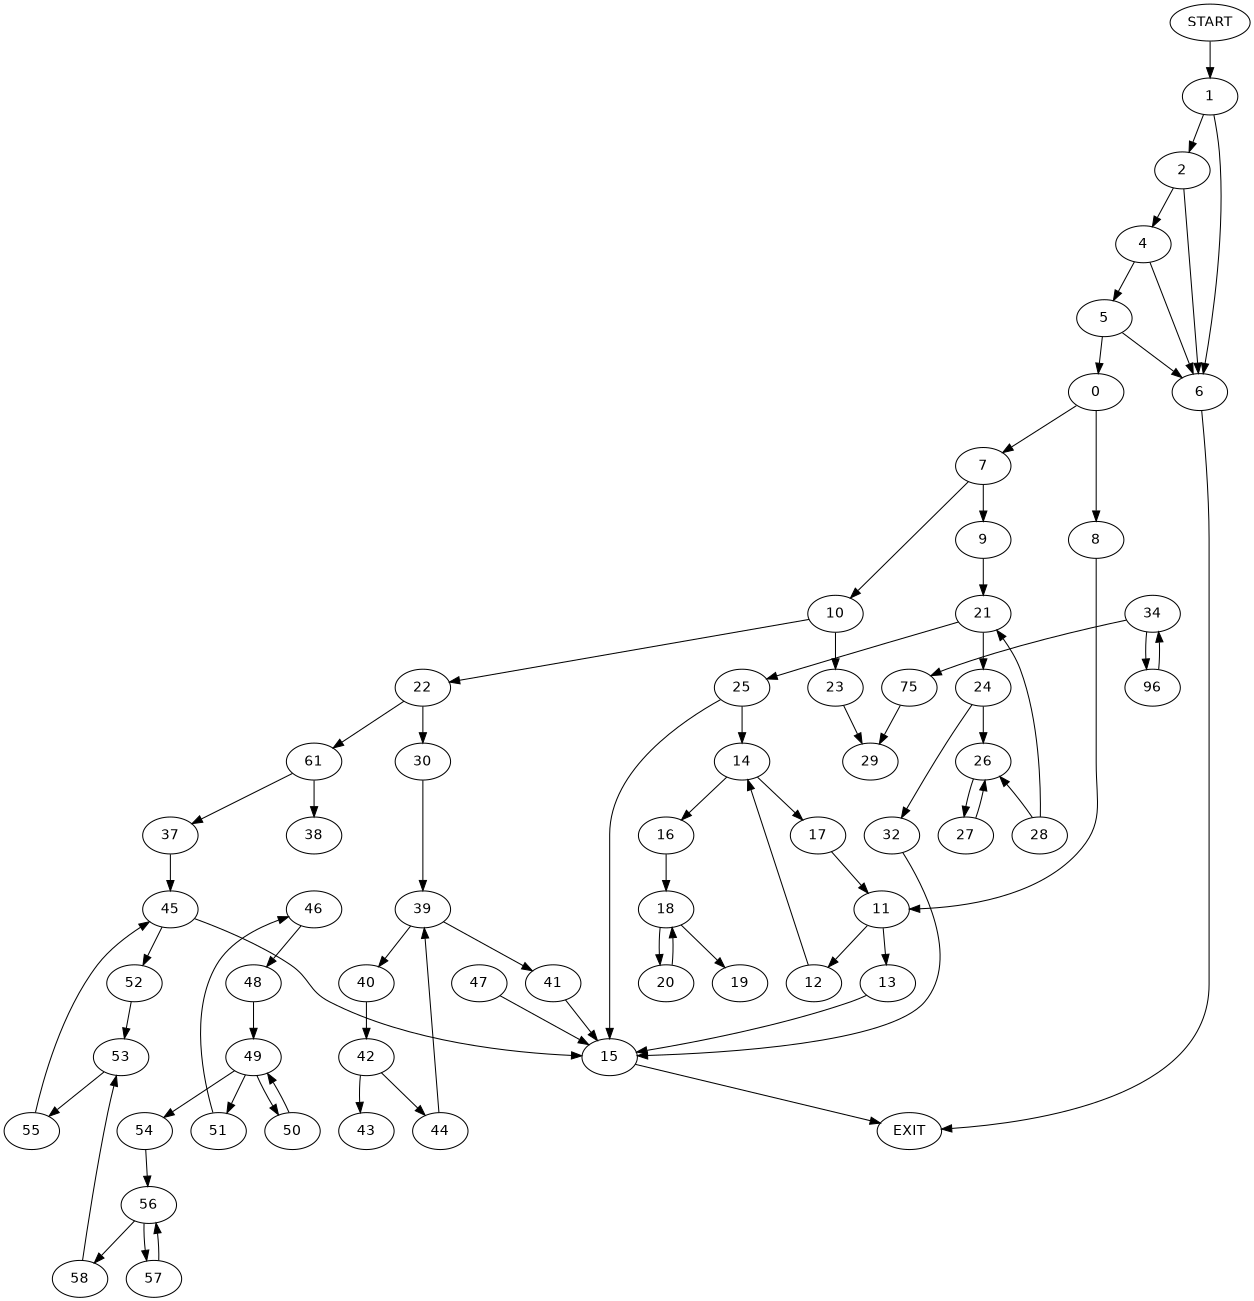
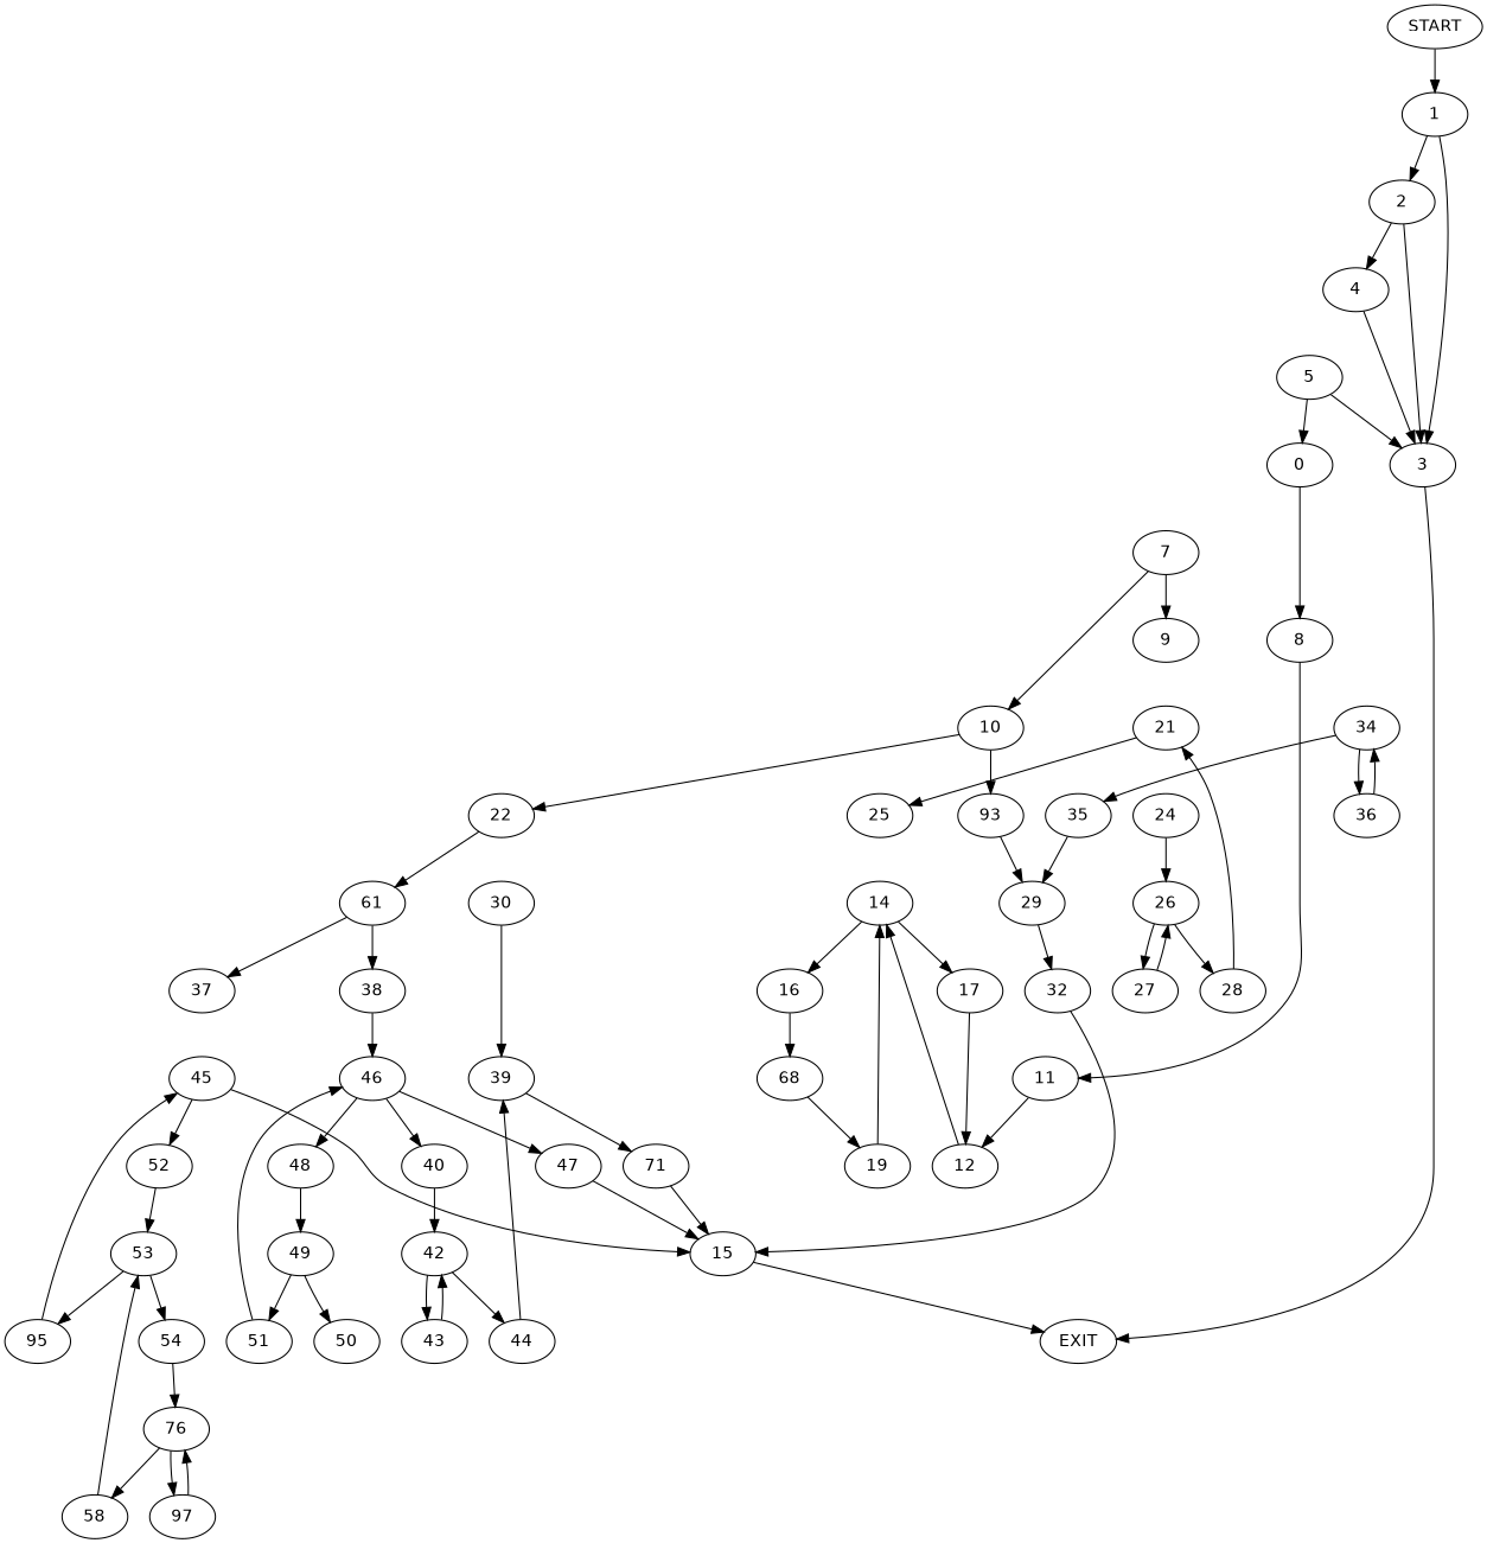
  digraph {
    fontname="DejaVu Sans"
    node [fontname="DejaVu Sans"]
    edge [fontname="DejaVu Sans"]
    n1 [label=START]
    1
    2
-   3 [label=6]
+   3
    n5 [label=EXIT]
    4
    5
    n8 [label=0]
    7
    8
    9
    10
    11
    21
    22
-   23
+   23 [label=93]
    12
-   13
    24
    25
    30
    n22 [label=61]
    29
    14
    15
    16
    17
-   18
+   18 [label=68]
    19
-   20
    26
    39
    37
    38
    32
    27
    28
    40
-   41
+   41 [label=71]
    45
    46
    34
-   35 [label=75]
-   36 [label=96]
+   35
+   36
    52
    47
    48
    42
    43
    44
    53
    49
    50
    51
    54
-   55
-   56
-   57
+   55 [label=95]
+   56 [label=76]
+   57 [label=97]
    58
    n1 -> 1
    1 -> 2
    1 -> 3
    2 -> 3
    2 -> 4
    3 -> n5
    4 -> 3
-   4 -> 5
    5 -> 3
    5 -> n8
-   n8 -> 7
    n8 -> 8
    7 -> 9
    7 -> 10
    8 -> 11
-   9 -> 21
    10 -> 22
    10 -> 23
    11 -> 12
-   11 -> 13
-   21 -> 24
    21 -> 25
-   22 -> 30
    22 -> n22
    23 -> 29
    12 -> 14
-   13 -> 15
    24 -> 26
-   25 -> 15
    30 -> 39
    n22 -> 37
    n22 -> 38
-   24 -> 32
+   29 -> 32
    14 -> 16
    14 -> 17
    15 -> n5
    16 -> 18
-   17 -> 11
+   17 -> 12
    18 -> 19
-   18 -> 20
-   25 -> 14
-   20 -> 18
+   19 -> 14
    26 -> 27
-   28 -> 26
-   39 -> 40
+   26 -> 28
+   46 -> 40
    39 -> 41
-   37 -> 45
+   38 -> 46
    32 -> 15
    27 -> 26
    28 -> 21
    40 -> 42
    41 -> 15
    45 -> 15
    45 -> 52
+   46 -> 47
    46 -> 48
    34 -> 35
    34 -> 36
    35 -> 29
    36 -> 34
    52 -> 53
    47 -> 15
    48 -> 49
    42 -> 43
    42 -> 44
+   43 -> 42
    44 -> 39
-   49 -> 54
+   53 -> 54
    53 -> 55
    49 -> 50
    49 -> 51
-   50 -> 49
    51 -> 46
    54 -> 56
    55 -> 45
    56 -> 57
    56 -> 58
    57 -> 56
    58 -> 53
  }
